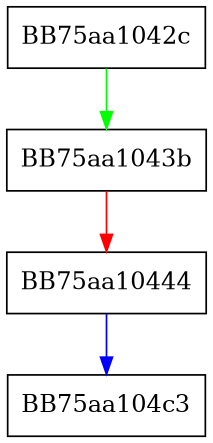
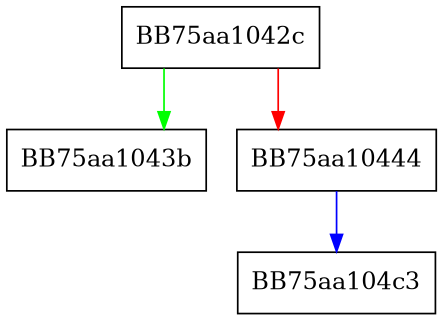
  digraph {
    splines=ortho
    node [shape=box]
    BB75aa1042c
    BB75aa1043b
    BB75aa10444
    BB75aa104c3
    BB75aa1042c -> BB75aa1043b [color=green]
-   BB75aa1043b -> BB75aa10444 [color=red]
+   BB75aa1042c -> BB75aa10444 [color=red]
    BB75aa10444 -> BB75aa104c3 [color=blue]
  }
